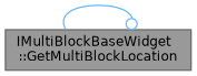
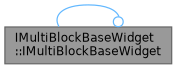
  digraph {
    rankdir=LR
-   n1 [color=gray40 fillcolor=grey60 fontcolor=black fontname=Helvetica fontsize=10 height=0.2 label="IMultiBlockBaseWidget\l::GetMultiBlockLocation" shape=box style=filled width=0.4]
+   n1 [color=gray40 fillcolor=grey60 fontcolor=black fontname=Helvetica fontsize=10 height=0.2 label="IMultiBlockBaseWidget\l::IMultiBlockBaseWidget" shape=box style=filled width=0.4]
    n1 -> n1 [color=steelblue1 fontname=Helvetica fontsize=10 labelfontname=Helvetica labelfontsize=10 style=solid arrowhead=odot]
  }
